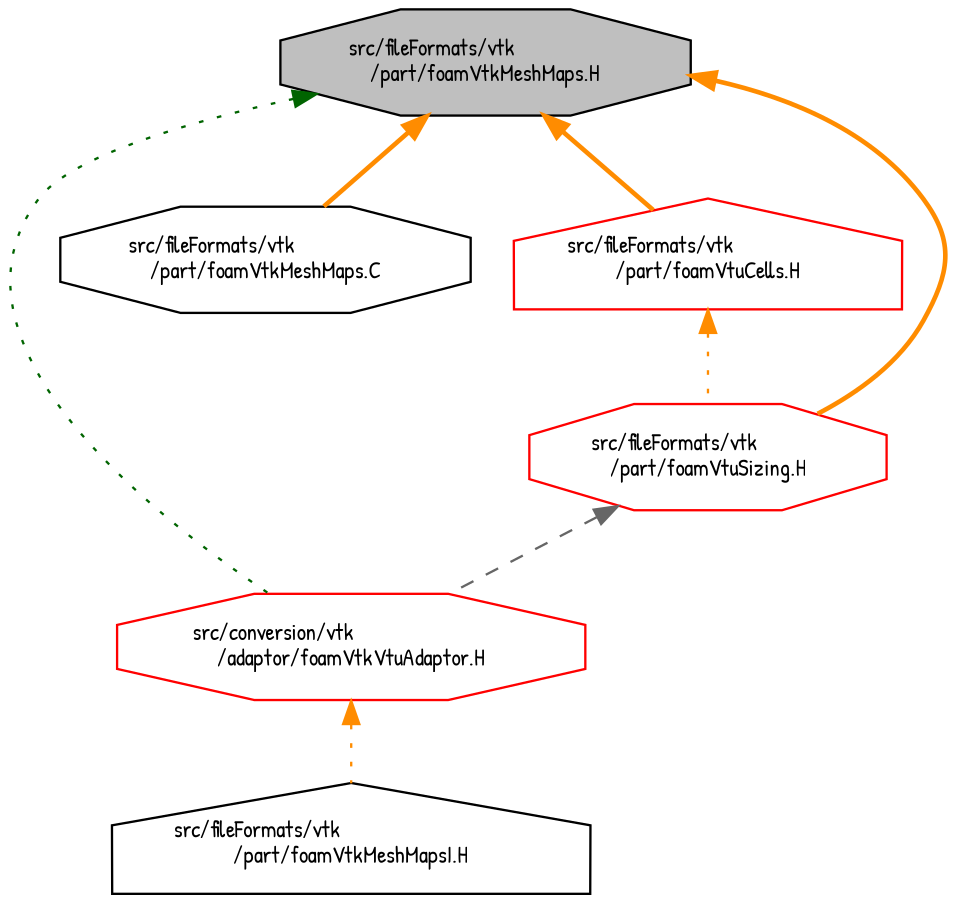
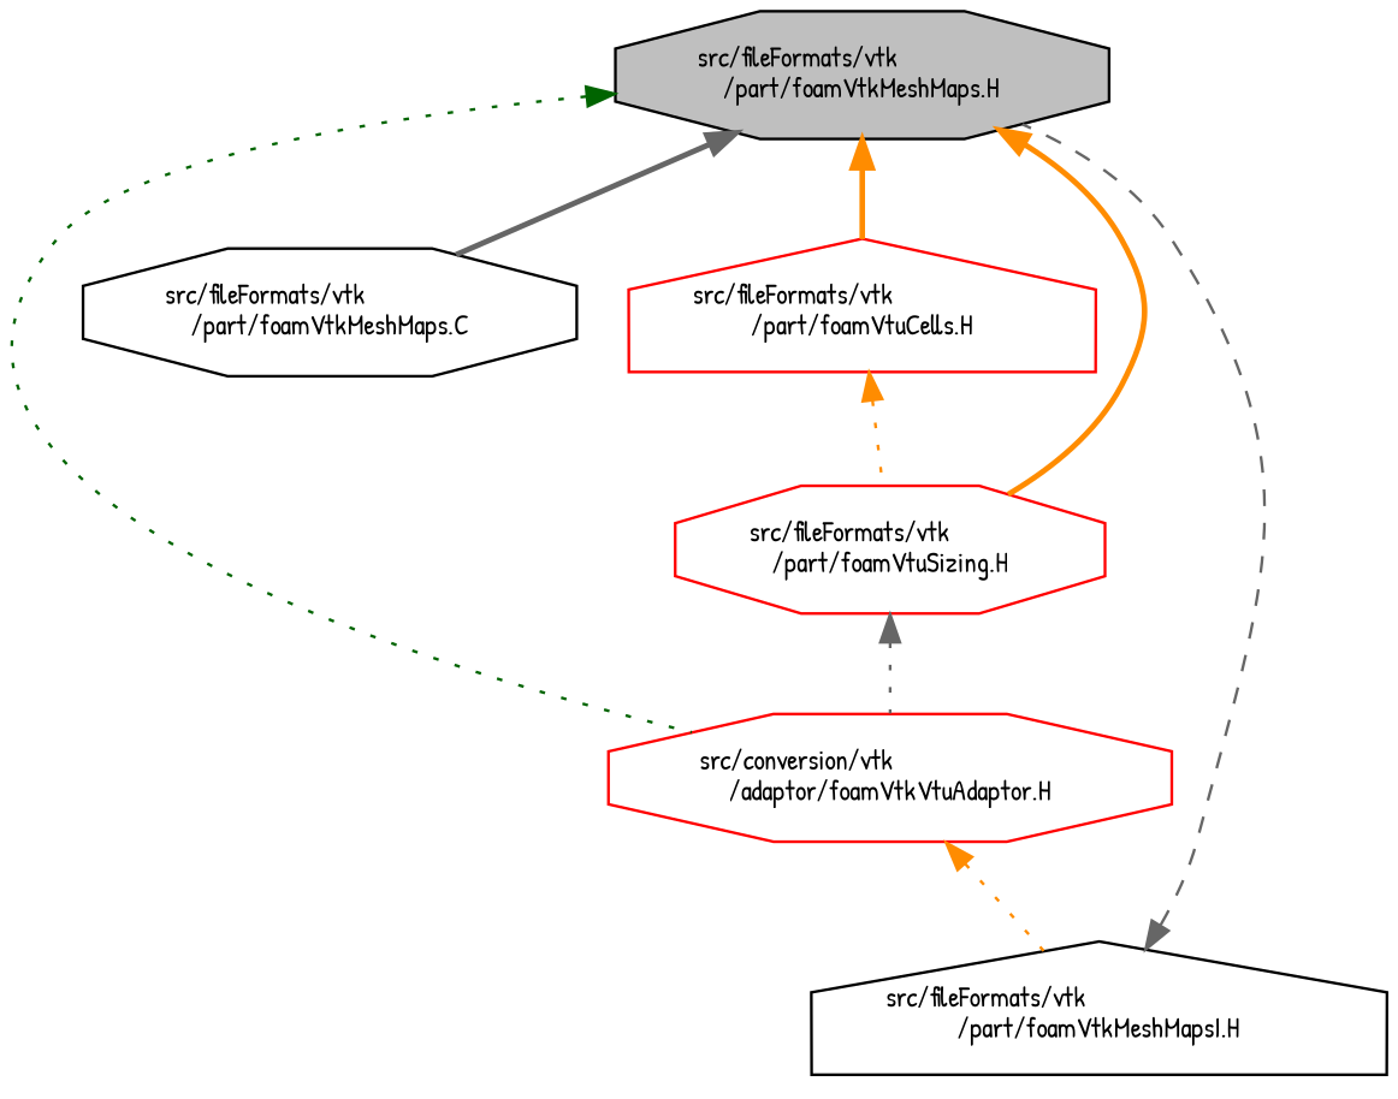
  digraph {
    fontname="Patrick Hand"
    node [color=black fontname="Patrick Hand" fontsize=10 shape=octagon]
    edge [color=darkorange dir=back fontname="Patrick Hand" fontsize=10 labelfontname=Helvetica labelfontsize=10 style=dotted]
    n1 [fillcolor=grey75 fontcolor=black height=0.2 label="src/fileFormats/vtk\l/part/foamVtkMeshMaps.H" style=filled width=0.4]
    n2 [color=red height=0.2 label="src/conversion/vtk\l/adaptor/foamVtkVtuAdaptor.H" width=0.4]
    n3 [height=0.2 label="src/fileFormats/vtk\l/part/foamVtkMeshMaps.C" width=0.4]
    n4 [color=red height=0.2 label="src/fileFormats/vtk\l/part/foamVtuCells.H" shape=house width=0.4]
    n5 [color=red height=0.2 label="src/fileFormats/vtk\l/part/foamVtuSizing.H" width=0.4]
    n6 [height=0.2 label="src/fileFormats/vtk\l/part/foamVtkMeshMapsI.H" shape=house width=0.4]
    n1 -> n2 [color=darkgreen]
-   n1 -> n3 [style=bold]
+   n1 -> n3 [color=gray40 style=bold]
    n1 -> n4 [style=bold]
    n1 -> n5 [style=bold]
    n2 -> n6
    n4 -> n5
-   n5 -> n2 [color=gray40 style=dashed]
+   n5 -> n2 [color=gray40]
+   n6 -> n1 [color=gray40 style=dashed]
  }
